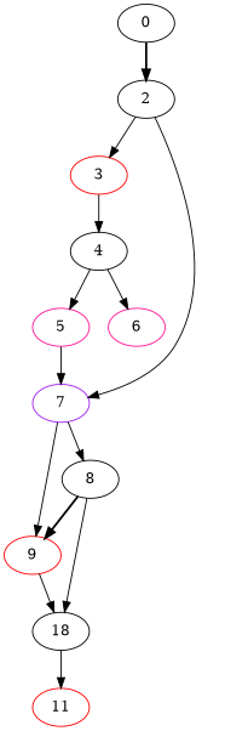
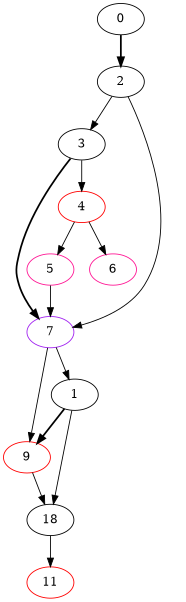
  digraph {
    node [color=black]
    edge [style=solid]
    0
    2
-   3 [color=red]
+   3
    7 [color=purple]
-   4
+   4 [color=red]
    5 [color=deeppink]
    6 [color=deeppink]
-   8
+   8 [label=1]
    9 [color=red]
    n10 [label=18]
    11 [color=red]
    0 -> 2 [style=bold]
    2 -> 3
    2 -> 7
+   3 -> 7 [style=bold]
    3 -> 4
    7 -> 8
    7 -> 9
    4 -> 5
    4 -> 6
    5 -> 7
    8 -> 9 [style=bold]
    8 -> n10
    9 -> n10
    n10 -> 11
  }
